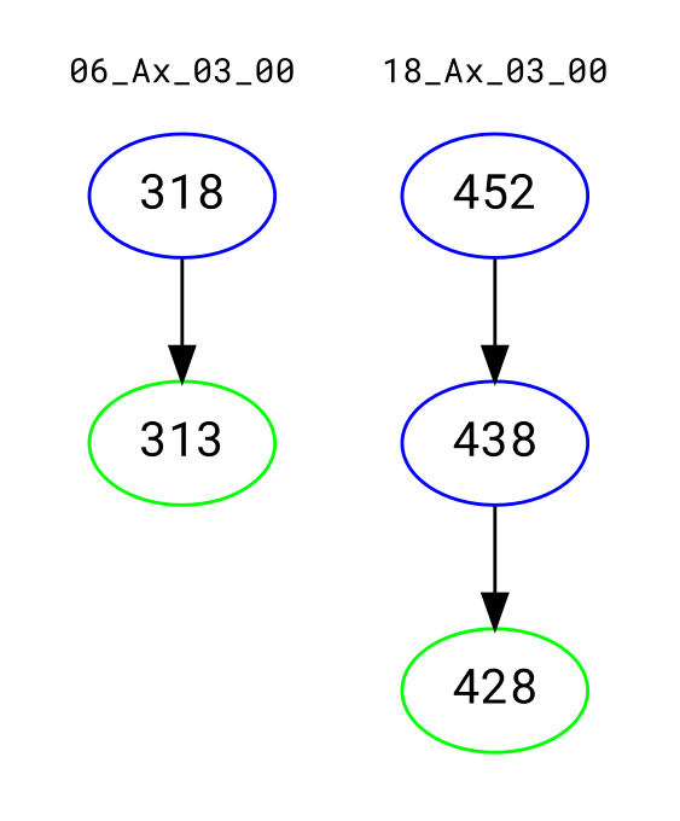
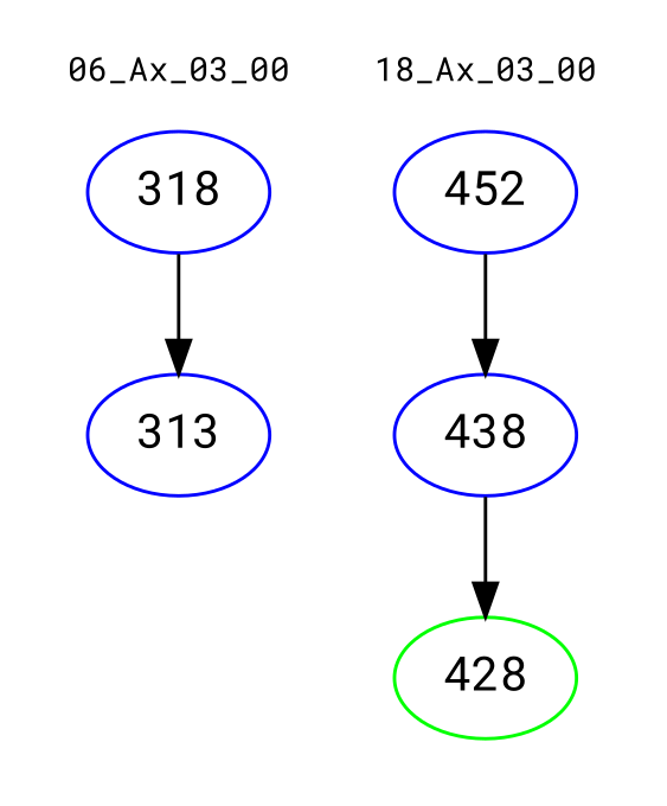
  digraph {
    fontname="Roboto Mono"
    node [color=blue fontname="Roboto Mono"]
    edge [color=black fontname="Roboto Mono"]
    n1 [label=318]
-   n2 [color=green label=313]
+   n2 [label=313]
    n3 [label=438]
    n4 [color=green label=428]
    n5 [label=452]
    subgraph cluster_1 {
      color=white
      fontsize=10
      label="06_Ax_03_00"
      n1
      n2
    }
    subgraph cluster_2 {
      color=white
      fontsize=10
      label="18_Ax_03_00"
      n3
      n4
      n5
    }
    n1 -> n2
    n3 -> n4
    n5 -> n3
  }
